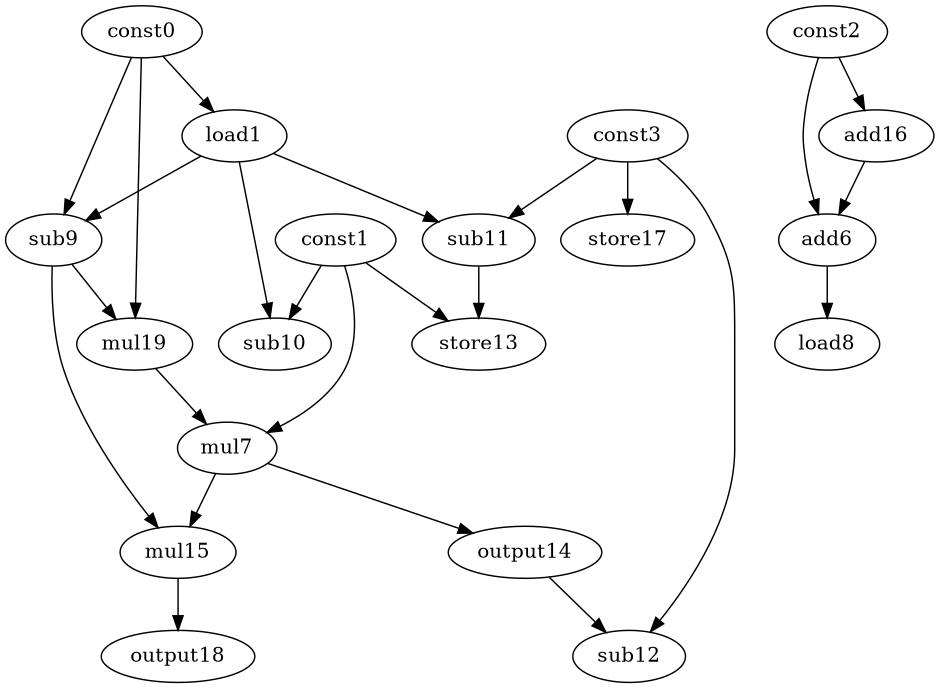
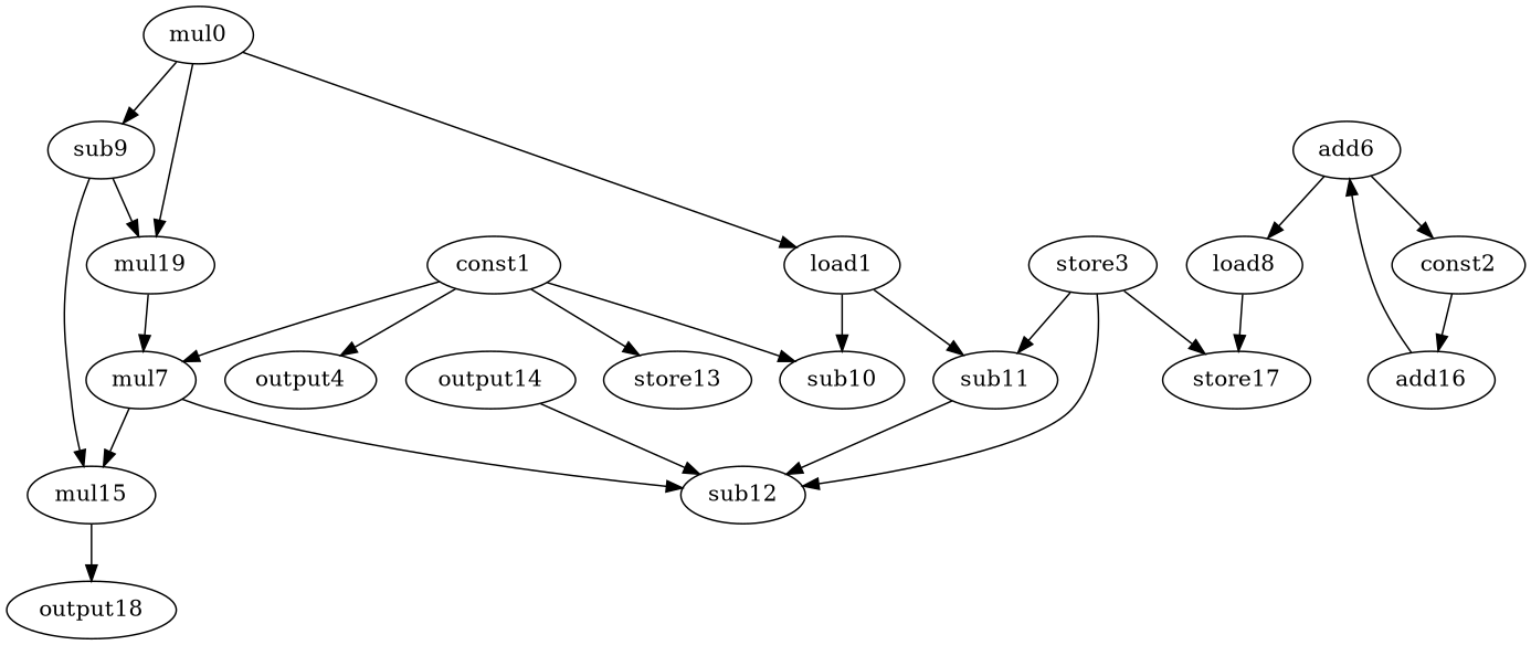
  digraph {
    node [opcode=const]
    edge [operand=0]
    n1 [label=load1 opcode=load]
-   const0
+   const0 [label=mul0]
    sub9 [opcode=sub]
    mul19 [opcode=mul]
    sub10 [opcode=sub]
    sub11 [opcode=sub]
    mul15 [opcode=mul]
    mul7 [opcode=mul]
+   output4 [opcode=output]
    const1
    store13 [opcode=store]
    sub12 [opcode=sub]
    add6 [opcode=add]
    const2
    add16 [opcode=add]
    load8 [opcode=load]
-   const3
+   const3 [label=store3]
    store17 [opcode=store]
    output18 [opcode=output]
    output14 [opcode=output]
-   n1 -> sub9 [operand=1]
    n1 -> sub10 [operand=1]
    n1 -> sub11 [operand=1]
    const0 -> n1
    const0 -> sub9
    const0 -> mul19
    sub9 -> mul19 [operand=1]
    sub9 -> mul15
    mul19 -> mul7 [operand=1]
-   sub11 -> store13 [operand=1]
+   sub11 -> sub12 [operand=1]
    mul15 -> output18
    mul7 -> mul15 [operand=1]
-   mul7 -> output14 [operand=1]
+   mul7 -> sub12 [operand=1]
    const1 -> sub10
    const1 -> mul7
+   const1 -> output4
    const1 -> store13
    add6 -> load8
-   const2 -> add6 [operand=1]
+   add6 -> const2 [operand=1]
    const2 -> add16 [operand=1]
    add16 -> add6
+   load8 -> store17
    const3 -> sub11
    const3 -> sub12
    const3 -> store17 [operand=1]
    output14 -> sub12
  }
